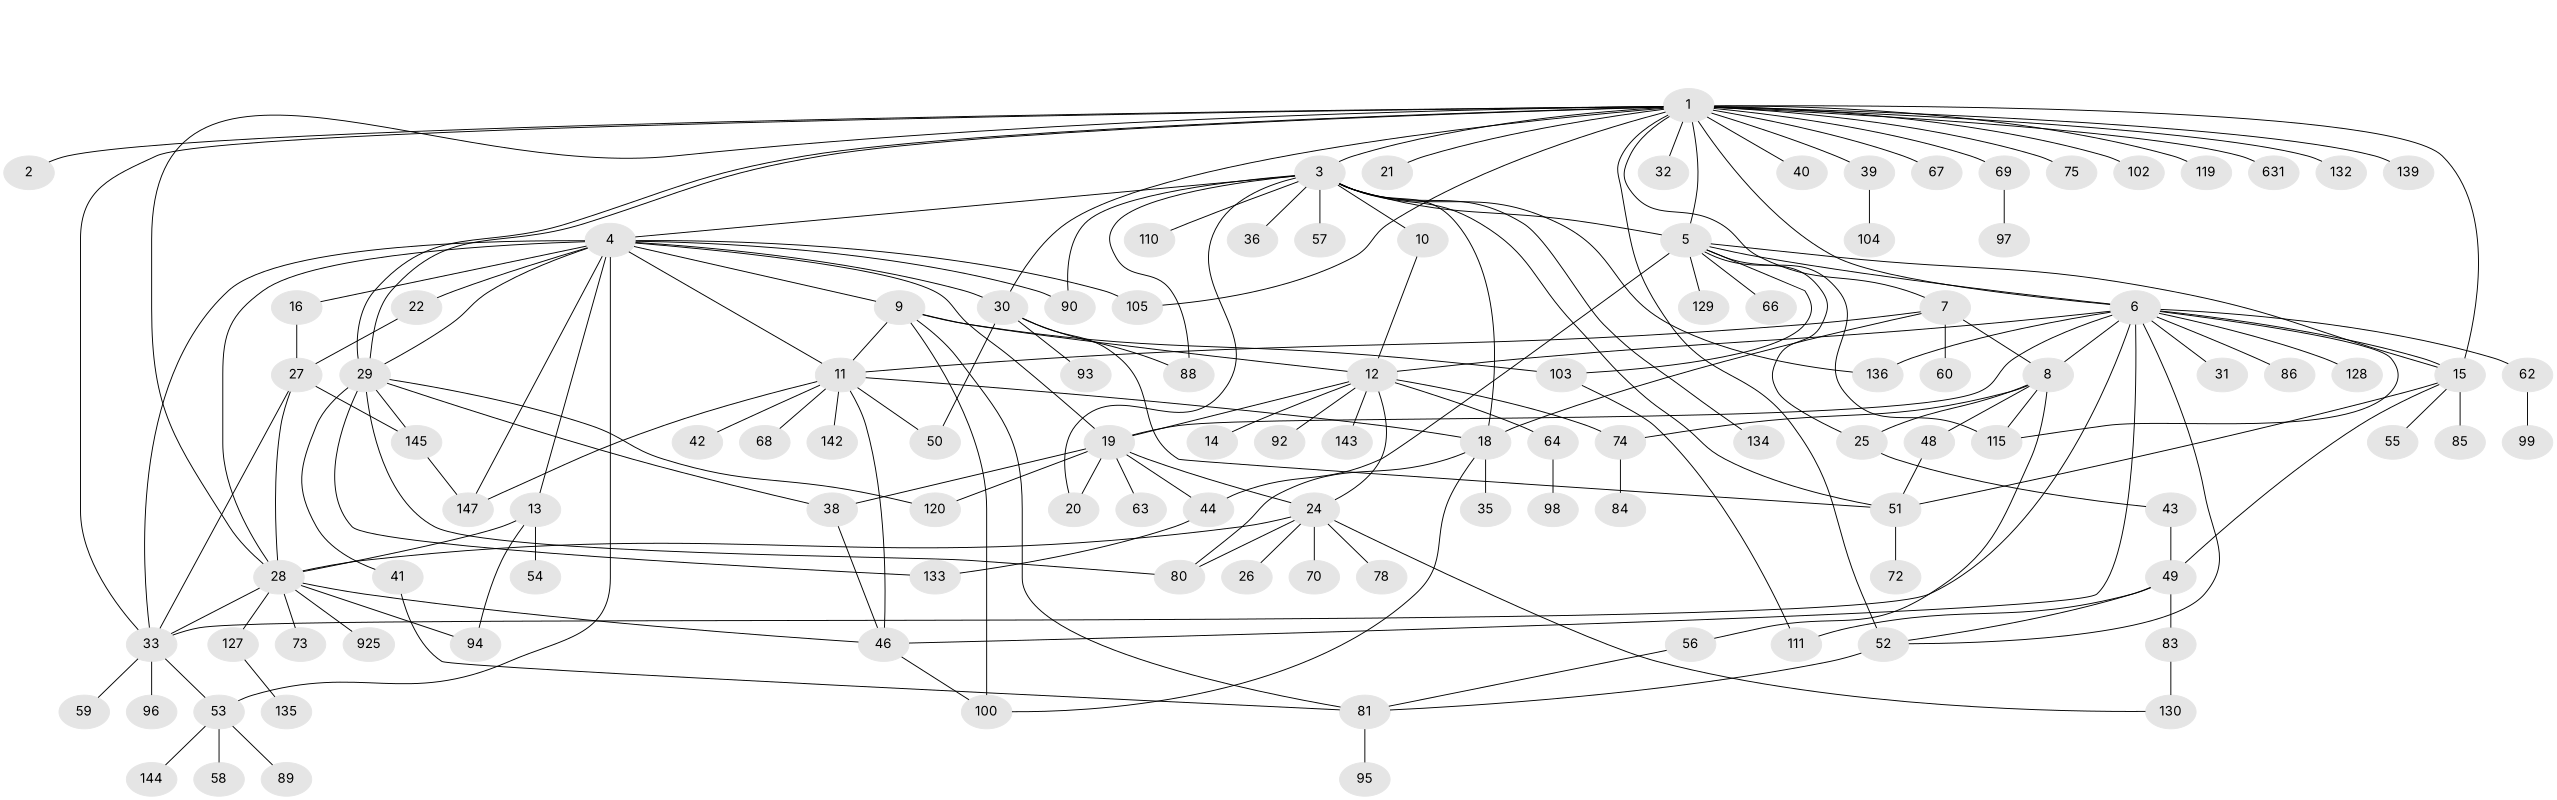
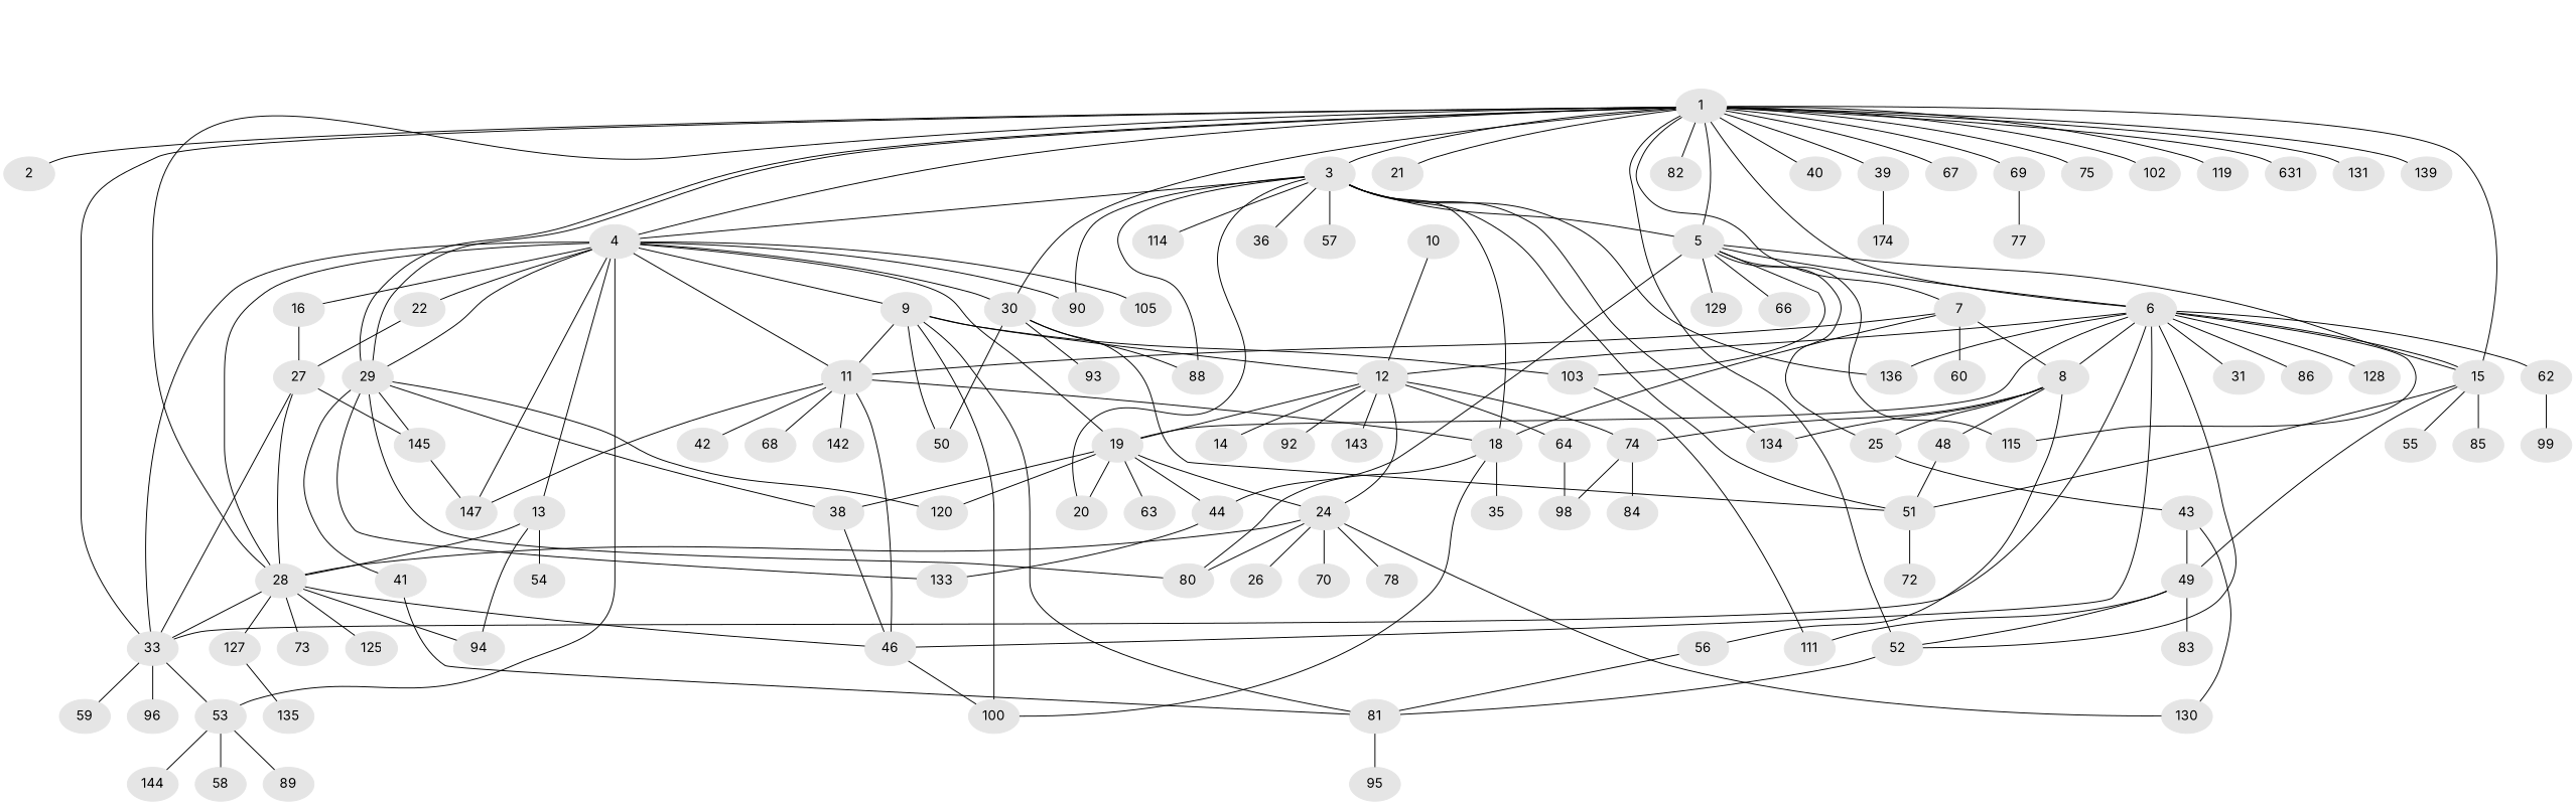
  graph {
    fontname=Inter
    node [color=gray90 fontname=Inter style=filled]
    edge [fontname=Inter]
    1 [super="+82"]
    2
    3 [super="+76"]
    4 [super="+112"]
    5 [super="+138"]
    6 [super="+109"]
    7 [super="+34"]
    15 [super="+47"]
    21
    28 [super="+77"]
    29 [super="+110"]
    30
-   32
+   32 [label=82]
    33 [super="+106"]
    39 [super="+116"]
    40
    52 [super="+108"]
    67
    69 [super="+79"]
    75
    102
    119
    n23 [label=631]
-   132
+   132 [label=131]
    139
    10
    18 [super="+123"]
    20
    36
    51 [super="+140"]
    57
    88
    90
-   114 [label=110]
+   114
    134
    136
    9 [super="+65"]
    11 [super="+17"]
    13 [super="+45"]
    16
    19 [super="+126"]
    22
    53 [super="+61"]
    105
    147
    25
    44 [super="+87"]
    66 [super="+113"]
    103
    115
    129
    8 [super="+71"]
    12 [super="+91"]
    31
    46 [super="+117"]
    62
    86 [super="+107"]
    128
    60
    49
    55
    85
    94 [super="+146"]
    73
-   125 [label=925]
+   125
    127
    80
    38
    120
    145
    41
    133
    50
    93
    59
    96
-   104
+   104 [label=174]
    81 [super="+124"]
-   97
+   97 [label=77]
    100
    35
    72
    42
    68
    142
    54
    27 [super="+37"]
    24 [super="+118"]
    63
    58
    89
    144
    43 [super="+122"]
    111
    48
    56
    74
    14
    64 [super="+137"]
    92
    143
    99
    98
    84
    95 [super="+101"]
    26
    70
    78
    130
    83
    135 [super="+141"]
    1 -- 2
    1 -- 3 [weight=2]
-   1 -- 105
+   1 -- 4
    1 -- 5
    1 -- 6
    1 -- 7
    1 -- 15
    1 -- 21
    1 -- 28
    1 -- 29
    1 -- 29
    1 -- 30
    1 -- 32
    1 -- 33
    1 -- 39
    1 -- 40
    1 -- 52
    1 -- 67
    1 -- 69 [weight=2]
    1 -- 75
    1 -- 102
    1 -- 119
    1 -- n23
    1 -- 132
    1 -- 139
    3 -- 4
    3 -- 5
-   3 -- 10
    3 -- 18
    3 -- 20
    3 -- 36
    3 -- 51
    3 -- 57
    3 -- 88
    3 -- 90
    3 -- 114
    3 -- 134
    3 -- 136
    4 -- 28 [weight=2]
    4 -- 29
    4 -- 30
    4 -- 33
    4 -- 90
    4 -- 9
    4 -- 11
    4 -- 13
    4 -- 16
    4 -- 19
    4 -- 22
    4 -- 53
    4 -- 105
    4 -- 147
    5 -- 6
    5 -- 15
    5 -- 25
    5 -- 44
    5 -- 66
    5 -- 103
    5 -- 115
    5 -- 129
    6 -- 15
    6 -- 33
    6 -- 52
    6 -- 136
    6 -- 19
    6 -- 115
    6 -- 8
    6 -- 12
    6 -- 31
    6 -- 46
    6 -- 62
    6 -- 86
    6 -- 128
    7 -- 18
    7 -- 11
    7 -- 8
    7 -- 60
    15 -- 51
    15 -- 49
    15 -- 55
    15 -- 85
    28 -- 33
    28 -- 46
    28 -- 94
    28 -- 73
    28 -- 125
    28 -- 127
    29 -- 80
    29 -- 38
    29 -- 120
    29 -- 145
    29 -- 41
    29 -- 133
    30 -- 51
    30 -- 88
    30 -- 50
    30 -- 93
    33 -- 53
    33 -- 59
    33 -- 96
    39 -- 104
    52 -- 81
    69 -- 97
    10 -- 12
    18 -- 80
    18 -- 100
    18 -- 35
    51 -- 72
    9 -- 11
    9 -- 103
    9 -- 12
-   11 -- 50
+   9 -- 50
    9 -- 81
    9 -- 100
    11 -- 18
    11 -- 147
    11 -- 46
    11 -- 42
    11 -- 68
    11 -- 142
    13 -- 28
    13 -- 94
    13 -- 54
    16 -- 27
    19 -- 20
    19 -- 44
    19 -- 38
    19 -- 120
    19 -- 24
    19 -- 63
    22 -- 27
    53 -- 58
    53 -- 89
    53 -- 144
    25 -- 43
    44 -- 133
    103 -- 111
-   8 -- 115
+   8 -- 134
    8 -- 25
    8 -- 48
    8 -- 56
    8 -- 74
    12 -- 19
    12 -- 24
    12 -- 74
    12 -- 14
    12 -- 64
    12 -- 92
    12 -- 143
    46 -- 100
    62 -- 99
    49 -- 52
    49 -- 111
    49 -- 83
    127 -- 135
    38 -- 46
    145 -- 147
    41 -- 81
    81 -- 95
    27 -- 28
    27 -- 33
    27 -- 145
    24 -- 28
    24 -- 80
    24 -- 26
    24 -- 70
    24 -- 78
    24 -- 130
    43 -- 49
    48 -- 51
    56 -- 81
+   74 -- 98
    74 -- 84
    64 -- 98
-   83 -- 130
+   43 -- 130
  }
